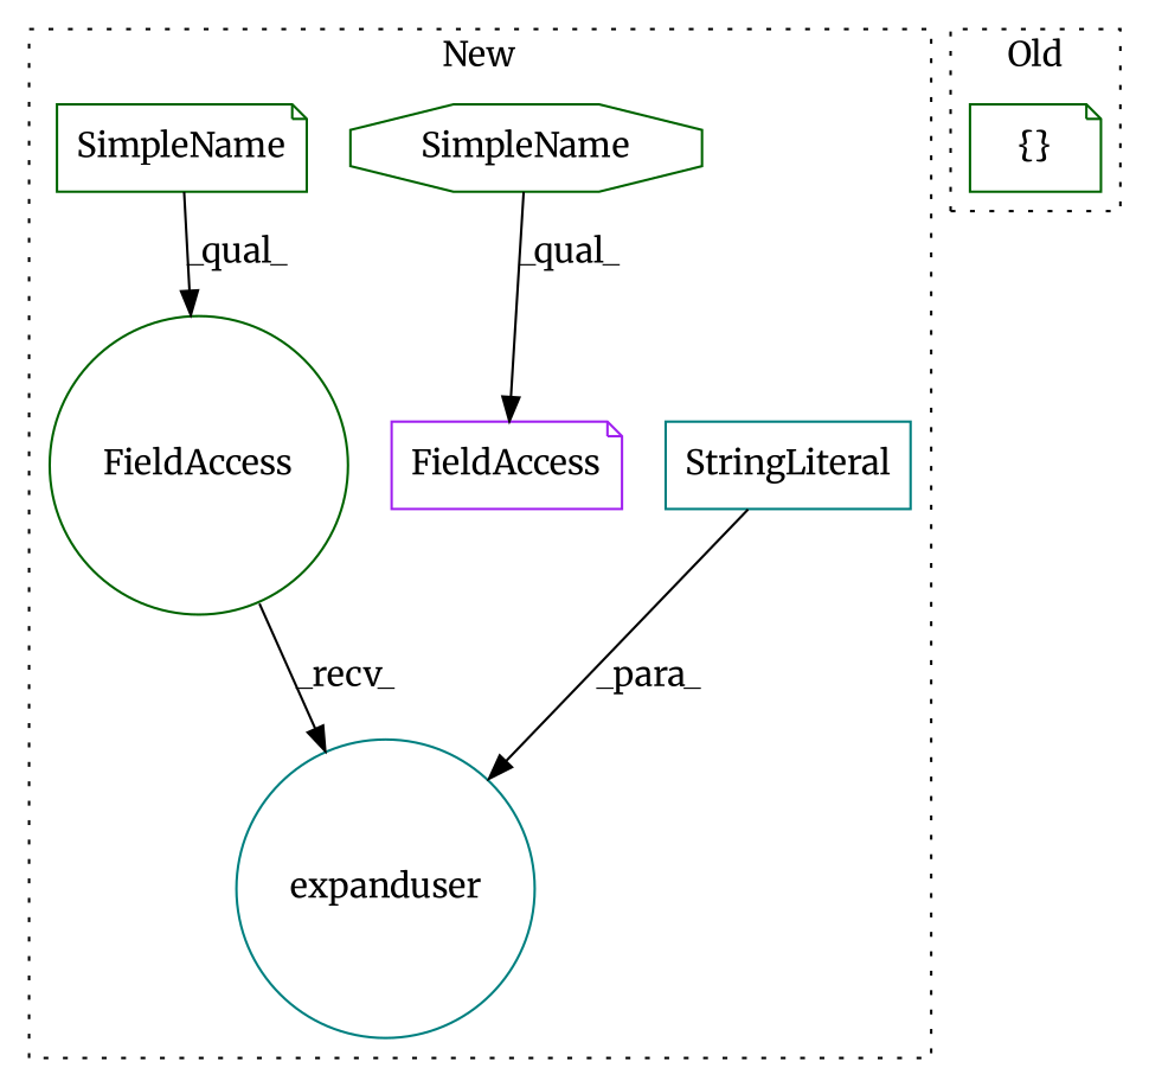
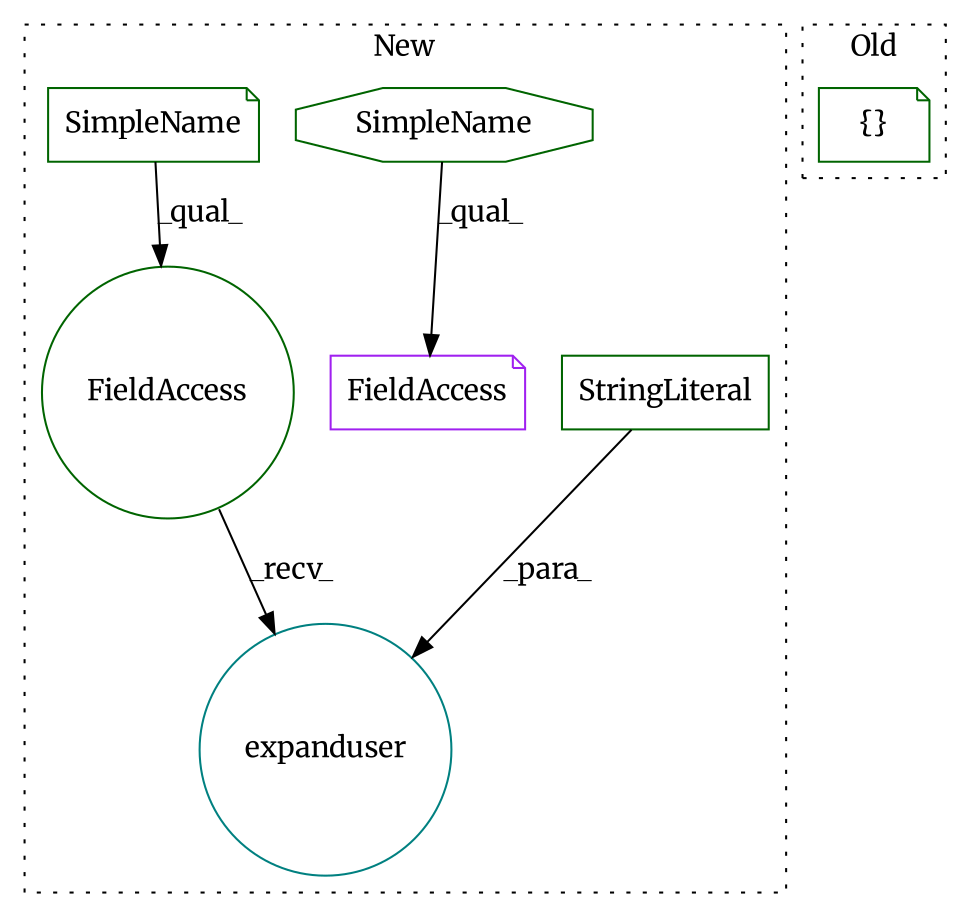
  digraph {
    fontname=Merriweather
    node [a=22 l=7 s=589 shape=note color=darkgreen fontname=Merriweather]
    edge [fontname=Merriweather]
    n1 [a=32 l="11,1" label=expanduser s="597,640" shape=circle color=teal]
    n2 [label=FieldAccess shape=circle]
-   n3 [a=45 l=32 label=StringLiteral s=608 shape=box color=teal]
+   n3 [a=45 l=32 label=StringLiteral s=608 shape=box]
    n4 [label=FieldAccess s=3236 color=purple]
    n5 [a=42 l=2 label=SimpleName s=3236 shape=octagon]
    n6 [a=42 l=2 label=SimpleName]
    n7 [a=4 l="1,1" label="{}" s="2660,2756"]
    subgraph cluster_1 {
      label=New
      style=dotted
      n1
      n2
      n3
      n4
      n5
      n6
    }
    subgraph cluster_2 {
      label=Old
      style=dotted
      n7
    }
    n2 -> n1 [label=_recv_]
    n3 -> n1 [label=_para_]
    n5 -> n4 [label=_qual_]
    n6 -> n2 [label=_qual_]
  }
